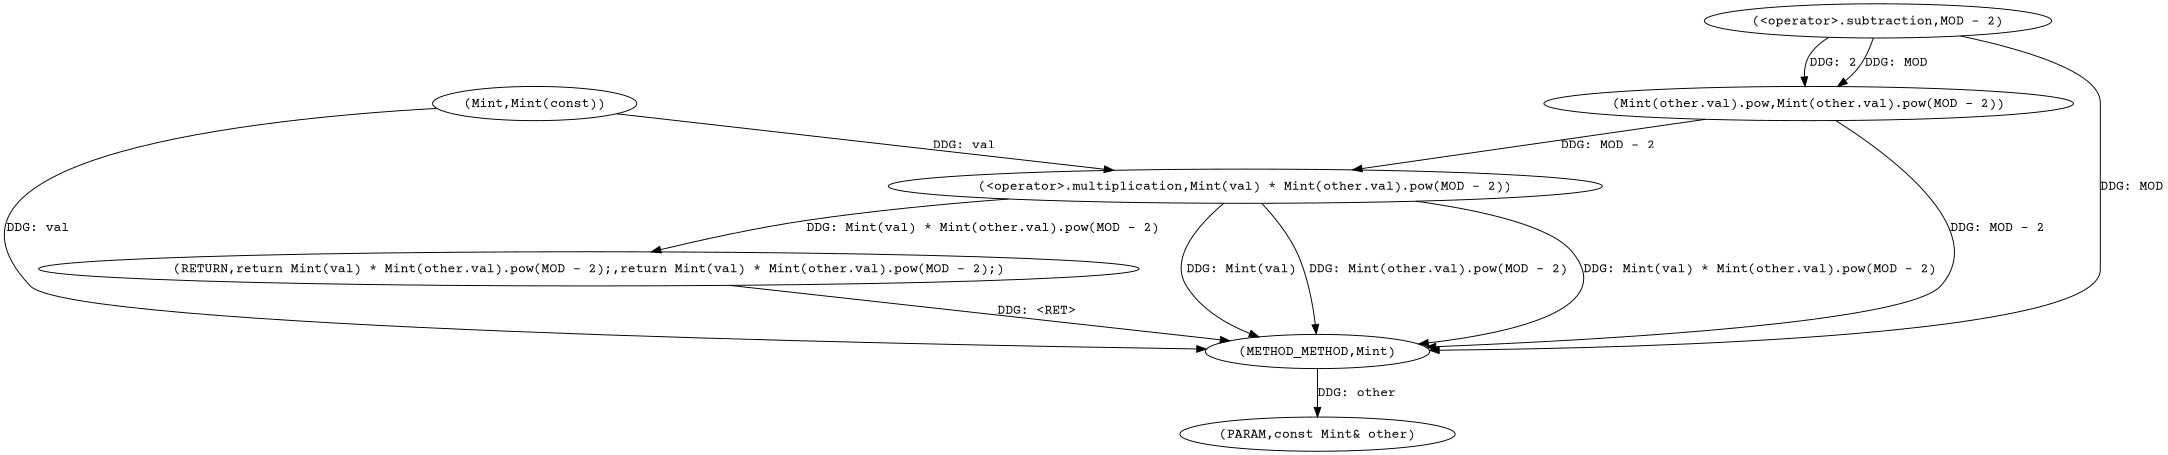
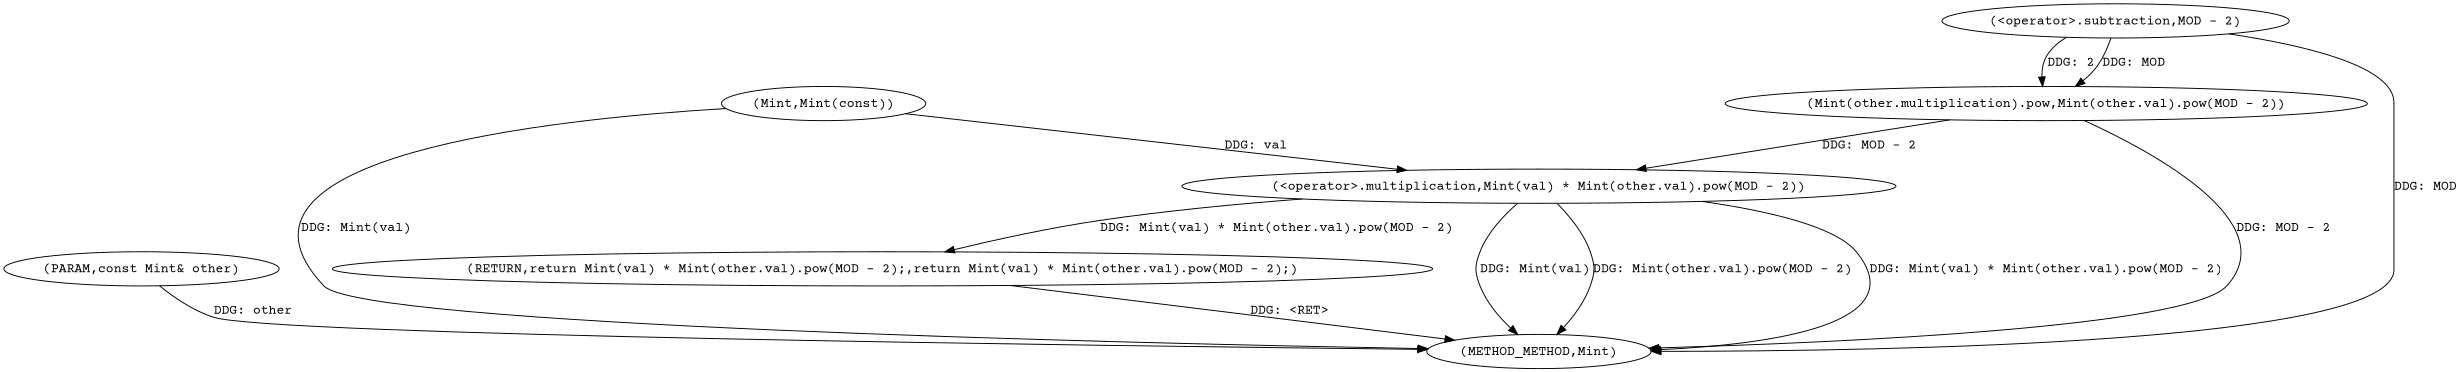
  digraph {
    fontname="Courier Prime"
    node [fontname="Courier Prime"]
    edge [fontname="Courier Prime"]
    n1 [label="(PARAM,const Mint& other)"]
    n2 [label="(METHOD_METHOD,Mint)"]
    n3 [label="(Mint,Mint(const))"]
    n4 [label="(<operator>.multiplication,Mint(val) * Mint(other.val).pow(MOD - 2))"]
    n5 [label="(<operator>.subtraction,MOD - 2)"]
-   n6 [label="(Mint(other.val).pow,Mint(other.val).pow(MOD - 2))"]
+   n6 [label="(Mint(other.multiplication).pow,Mint(other.val).pow(MOD - 2))"]
    n7 [label="(RETURN,return Mint(val) * Mint(other.val).pow(MOD - 2);,return Mint(val) * Mint(other.val).pow(MOD - 2);)"]
-   n2 -> n1 [label="DDG: other"]
-   n3 -> n2 [label="DDG: val"]
+   n1 -> n2 [label="DDG: other"]
+   n3 -> n2 [label="DDG: Mint(val)"]
    n3 -> n4 [label="DDG: val"]
    n4 -> n2 [label="DDG: Mint(val)"]
    n4 -> n2 [label="DDG: Mint(other.val).pow(MOD - 2)"]
    n4 -> n2 [label="DDG: Mint(val) * Mint(other.val).pow(MOD - 2)"]
    n4 -> n7 [label="DDG: Mint(val) * Mint(other.val).pow(MOD - 2)"]
    n5 -> n2 [label="DDG: MOD"]
    n5 -> n6 [label="DDG: 2"]
    n5 -> n6 [label="DDG: MOD"]
    n6 -> n2 [label="DDG: MOD - 2"]
    n6 -> n4 [label="DDG: MOD - 2"]
    n7 -> n2 [label="DDG: <RET>"]
  }
